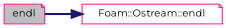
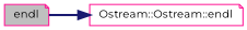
  digraph {
    rankdir=LR
    fontname=Montserrat
    node [color=deeppink fontname=Montserrat fontsize=10 shape=note]
    n1 [fillcolor=grey75 fontcolor=black height=0.2 label=endl style=filled width=0.4]
-   n2 [height=0.2 label="Foam::Ostream::endl" width=0.4]
+   n2 [height=0.2 label="Ostream::Ostream::endl" width=0.4]
    n1 -> n2 [color=midnightblue fontname=Montserrat fontsize=10 labelfontname=Helvetica labelfontsize=10 style=bold]
  }
